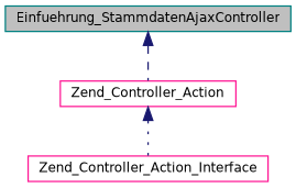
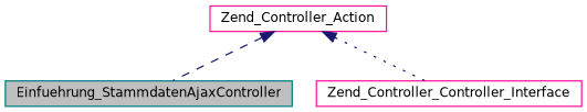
  digraph {
    node [color=deeppink fillcolor=white fontname=Helvetica fontsize=10 shape=record style=filled]
    edge [color=midnightblue dir=back fontname=Helvetica fontsize=10 labelfontname=Helvetica labelfontsize=10]
    n1 [color=teal fillcolor=grey75 fontcolor=black height=0.2 label=Einfuehrung_StammdatenAjaxController width=0.4]
    n2 [height=0.2 label=Zend_Controller_Action width=0.4]
-   n3 [height=0.2 label=Zend_Controller_Action_Interface width=0.4]
-   n1 -> n2 [style=dashed]
+   n3 [height=0.2 label=Zend_Controller_Controller_Interface width=0.4]
+   n2 -> n1 [style=dashed]
    n2 -> n3 [style=dotted]
  }
